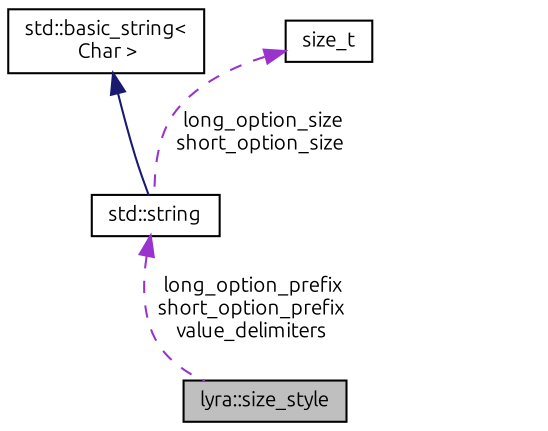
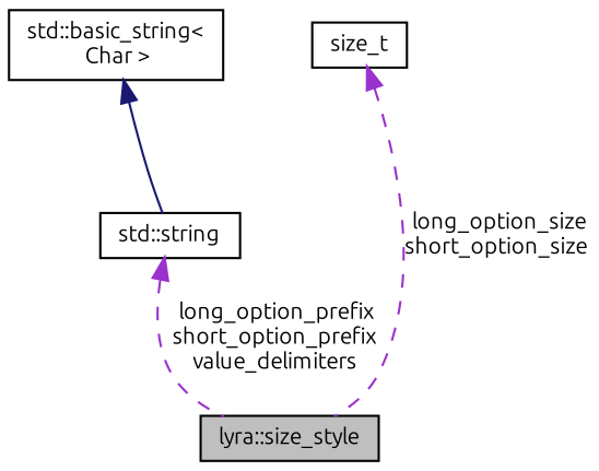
  digraph {
    fontname=Ubuntu
    node [color=black fillcolor=white fontname=Ubuntu fontsize=10 shape=record style=filled]
    edge [color=darkorchid3 dir=back fontname=Ubuntu fontsize=10 labelfontname=Helvetica labelfontsize=10 style=dashed]
    n1 [fillcolor=grey75 fontcolor=black height=0.2 label="lyra::size_style" width=0.4]
    n2 [height=0.2 label="std::string" width=0.4]
    n3 [height=0.2 label="std::basic_string\<\l Char \>" width=0.4]
    n4 [height=0.2 label=size_t width=0.4]
    n2 -> n1 [label=" long_option_prefix\nshort_option_prefix\nvalue_delimiters"]
    n3 -> n2 [color=midnightblue style=solid]
-   n4 -> n2 [label=" long_option_size\nshort_option_size"]
+   n4 -> n1 [label=" long_option_size\nshort_option_size"]
  }
